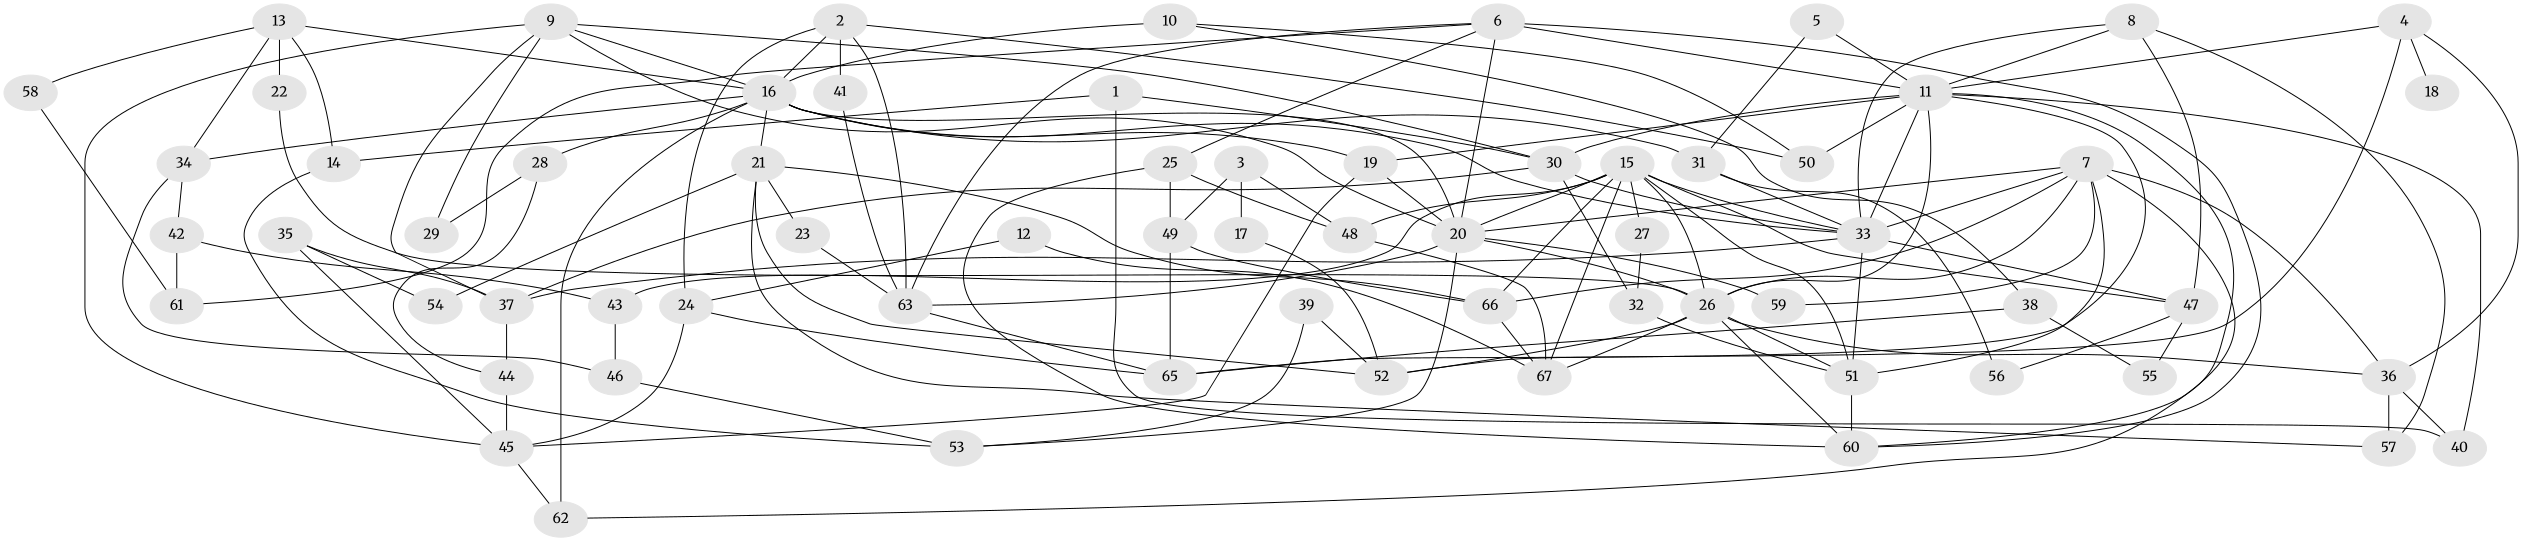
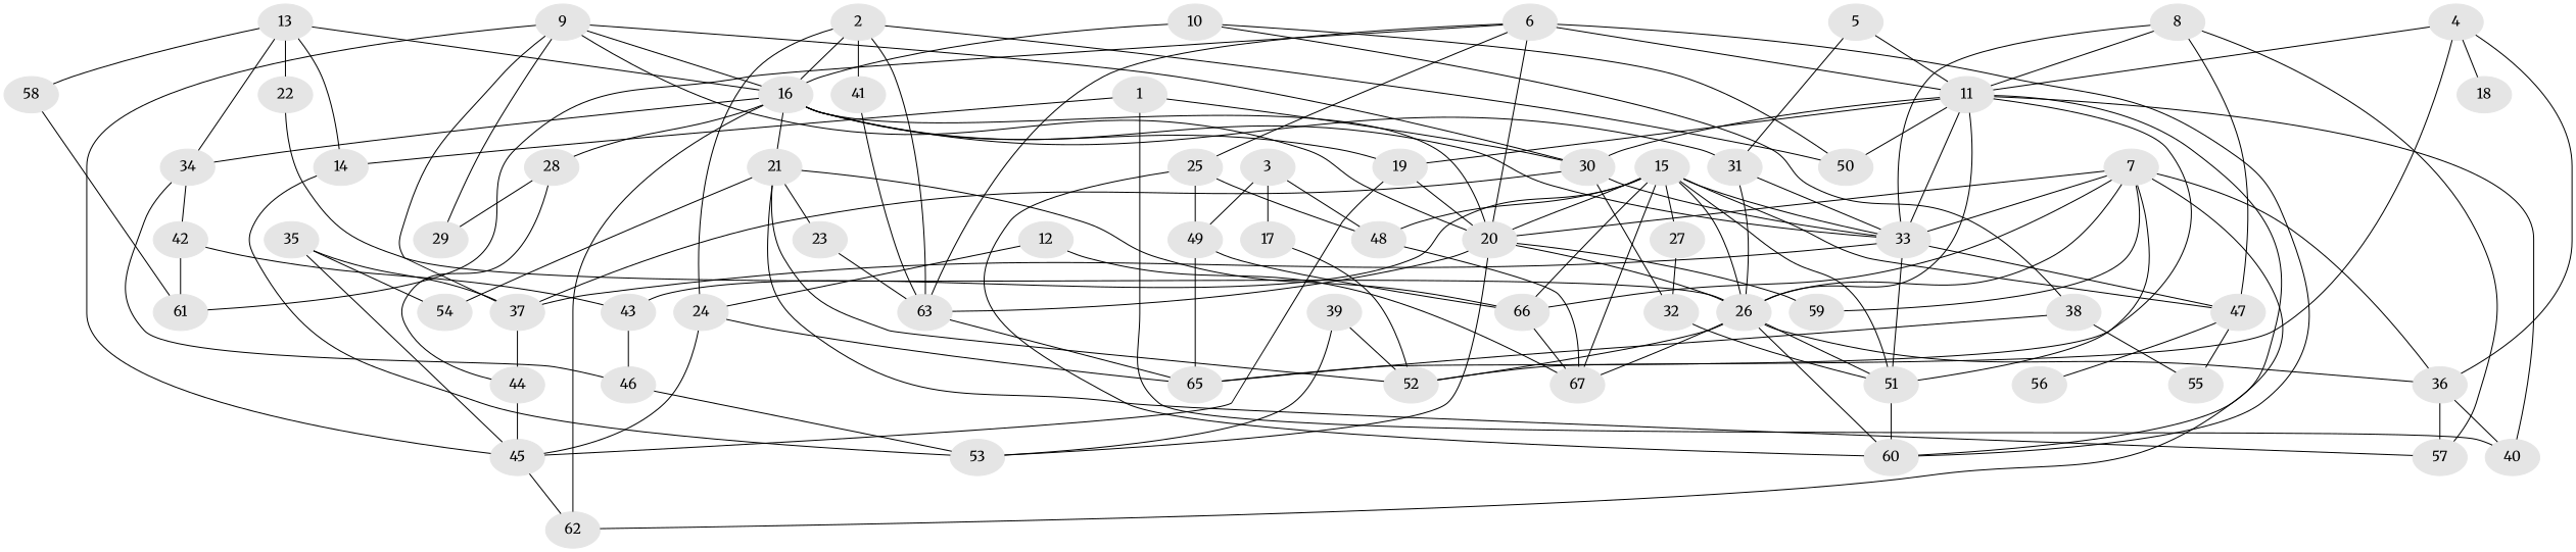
  graph {
    fontname=Merriweather
    node [color=gray90 fontname=Merriweather style=filled]
    edge [fontname=Merriweather weight=1.0]
    1
    14
    30
    40
    53
    33
    37
    32
    2
    16
    24
    41
    50
    63
    31
    20
    62
    19
    34
    21
    28
    45
    65
    3
    17
    48
    49
    52
    67
    66
    4
    11
    18
    36
    60
    26
    57
    5
    56
    6
    25
    61
    59
    7
    51
    47
    8
    55
    9
    29
    44
    10
    38
    12
    13
    22
    58
    42
    46
    15
    27
    43
    23
    54
    35
    39
    1 -- 14
    1 -- 30
    1 -- 40
    14 -- 53
    30 -- 33
    30 -- 37
    30 -- 32
    33 -- 37 [weight=2.0]
    33 -- 51 [weight=2.0]
    33 -- 47
    37 -- 44
    32 -- 51
    2 -- 16
    2 -- 24
    2 -- 41
    2 -- 50
    2 -- 63
    16 -- 33 [weight=2.0]
    16 -- 31
    16 -- 20 [weight=3.0]
    16 -- 62
    16 -- 19
    16 -- 34
    16 -- 21
    16 -- 28
    24 -- 45
    24 -- 65
    41 -- 63
    63 -- 65
    31 -- 33
-   31 -- 56
+   31 -- 26
    20 -- 53
    20 -- 63
    20 -- 26
    20 -- 59
    19 -- 20 [weight=2.0]
    19 -- 45
    34 -- 42
    34 -- 46
    21 -- 52
    21 -- 66
    21 -- 57
    21 -- 23
    21 -- 54
    28 -- 29
    28 -- 44
    45 -- 62
    3 -- 17
    3 -- 48
    3 -- 49
    17 -- 52
    48 -- 67
    49 -- 65
    49 -- 66
    66 -- 67
    4 -- 52
    4 -- 11
    4 -- 18
    4 -- 36
    11 -- 30
    11 -- 40
    11 -- 33
    11 -- 50
    11 -- 19
    11 -- 65
    11 -- 60
    11 -- 26
    36 -- 40
    36 -- 57
    26 -- 52
    26 -- 67
    26 -- 36
    26 -- 60
    26 -- 51
    5 -- 31
    5 -- 11
    6 -- 63
    6 -- 20
    6 -- 11
    6 -- 60
    6 -- 25
    6 -- 61
    25 -- 48
    25 -- 49
    25 -- 60
    7 -- 33
    7 -- 20
    7 -- 62
    7 -- 66
    7 -- 36
    7 -- 26
    7 -- 59
    7 -- 51
    51 -- 60
    47 -- 56
    47 -- 55
    8 -- 33
    8 -- 11
    8 -- 57
    8 -- 47
    9 -- 30
    9 -- 37
    9 -- 16
    9 -- 20
    9 -- 45
    9 -- 29
    44 -- 45
    10 -- 16 [weight=2.0]
    10 -- 50
    10 -- 38
    38 -- 65
    38 -- 55
    12 -- 24
    12 -- 67
    13 -- 14
    13 -- 16
    13 -- 34
    13 -- 22
    13 -- 58
    22 -- 26
    58 -- 61
    42 -- 61
    42 -- 43
    46 -- 53
    15 -- 33
    15 -- 20
    15 -- 48
    15 -- 67
    15 -- 66
    15 -- 26
    15 -- 51
    15 -- 47 [weight=2.0]
    15 -- 27 [weight=2.0]
    15 -- 43 [weight=2.0]
    27 -- 32
    43 -- 46
    23 -- 63
    35 -- 37
    35 -- 45
    35 -- 54
    39 -- 53
    39 -- 52
  }
